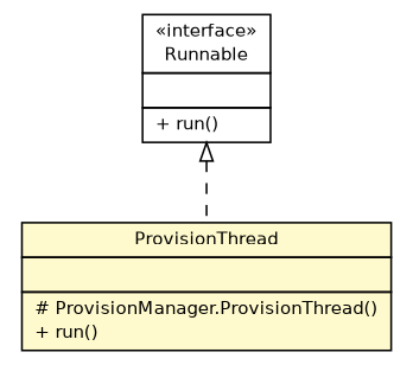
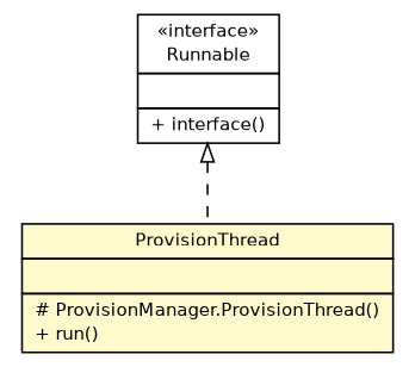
  digraph {
    nodesep=0.25
    ranksep=0.5
    node [fontcolor=black fontname=Helvetica fontsize=10.0 shape=plaintext]
    n1 [label=<<table title="sorcer.core.dispatch.ProvisionManager.ProvisionThread" border="0" cellborder="1" cellspacing="0" cellpadding="2" port="p" bgcolor="lemonChiffon" href="./ProvisionManager.ProvisionThread.html"> 		<tr><td><table border="0" cellspacing="0" cellpadding="1"> <tr><td align="center" balign="center"> ProvisionThread </td></tr> 		</table></td></tr> 		<tr><td><table border="0" cellspacing="0" cellpadding="1"> <tr><td align="left" balign="left">  </td></tr> 		</table></td></tr> 		<tr><td><table border="0" cellspacing="0" cellpadding="1"> <tr><td align="left" balign="left"> # ProvisionManager.ProvisionThread() </td></tr> <tr><td align="left" balign="left"> + run() </td></tr> 		</table></td></tr> 		</table>>]
-   n2 [label=<<table title="java.lang.Runnable" border="0" cellborder="1" cellspacing="0" cellpadding="2" port="p" href="http://docs.oracle.com/javase/7/docs/api/java/lang/Runnable.html"> 		<tr><td><table border="0" cellspacing="0" cellpadding="1"> <tr><td align="center" balign="center"> &#171;interface&#187; </td></tr> <tr><td align="center" balign="center"> Runnable </td></tr> 		</table></td></tr> 		<tr><td><table border="0" cellspacing="0" cellpadding="1"> <tr><td align="left" balign="left">  </td></tr> 		</table></td></tr> 		<tr><td><table border="0" cellspacing="0" cellpadding="1"> <tr><td align="left" balign="left"> + run() </td></tr> 		</table></td></tr> 		</table>>]
+   n2 [label=<<table title="java.lang.Runnable" border="0" cellborder="1" cellspacing="0" cellpadding="2" port="p" href="http://docs.oracle.com/javase/7/docs/api/java/lang/Runnable.html"> 		<tr><td><table border="0" cellspacing="0" cellpadding="1"> <tr><td align="center" balign="center"> &#171;interface&#187; </td></tr> <tr><td align="center" balign="center"> Runnable </td></tr> 		</table></td></tr> 		<tr><td><table border="0" cellspacing="0" cellpadding="1"> <tr><td align="left" balign="left">  </td></tr> 		</table></td></tr> 		<tr><td><table border="0" cellspacing="0" cellpadding="1"> <tr><td align="left" balign="left"> + interface() </td></tr> 		</table></td></tr> 		</table>>]
    n2 -> n1 [arrowtail=empty dir=back fontname=Helvetica fontsize=10 headport=p labelfontname=Helvetica labelfontsize=10 style=dashed tailport=p]
  }
